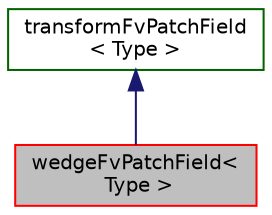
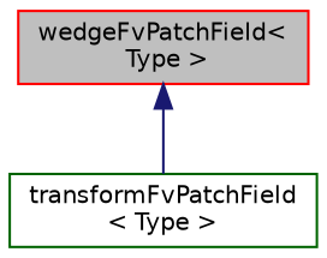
  digraph {
    node [fontname=Helvetica fontsize=10 shape=record]
    n1 [color=red fillcolor=grey75 fontcolor=black height=0.2 label="wedgeFvPatchField\<\l Type \>" style=filled width=0.4]
    n2 [color=darkgreen height=0.2 label="transformFvPatchField\l\< Type \>" width=0.4]
-   n2 -> n1 [color=midnightblue dir=back fontname=Helvetica fontsize=10 labelfontname=Helvetica labelfontsize=10 style=solid]
+   n1 -> n2 [color=midnightblue dir=back fontname=Helvetica fontsize=10 labelfontname=Helvetica labelfontsize=10 style=solid]
  }
